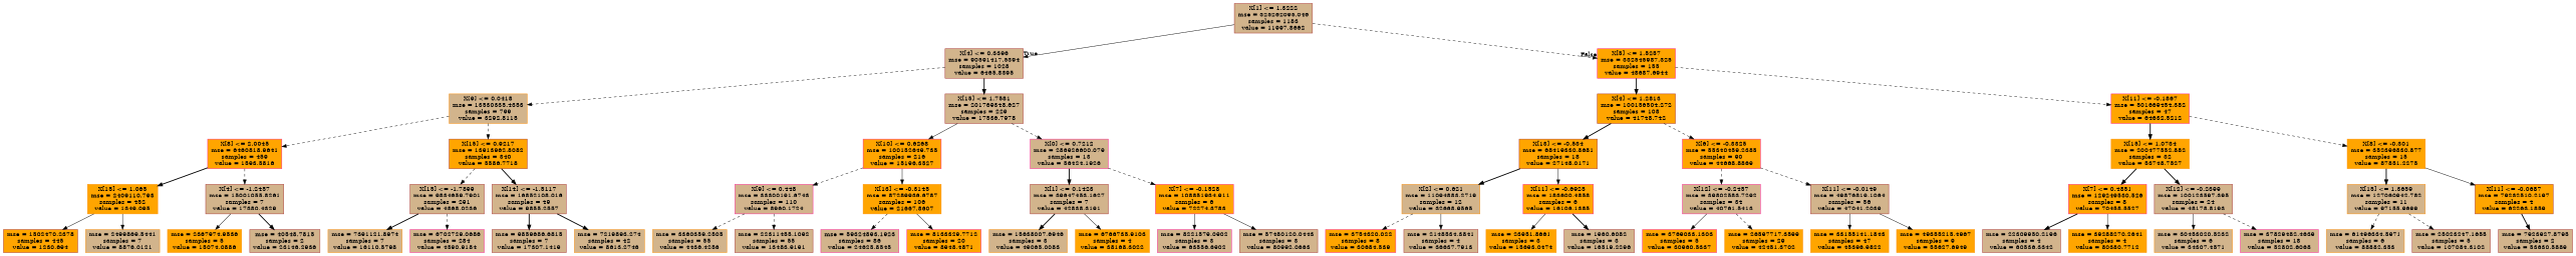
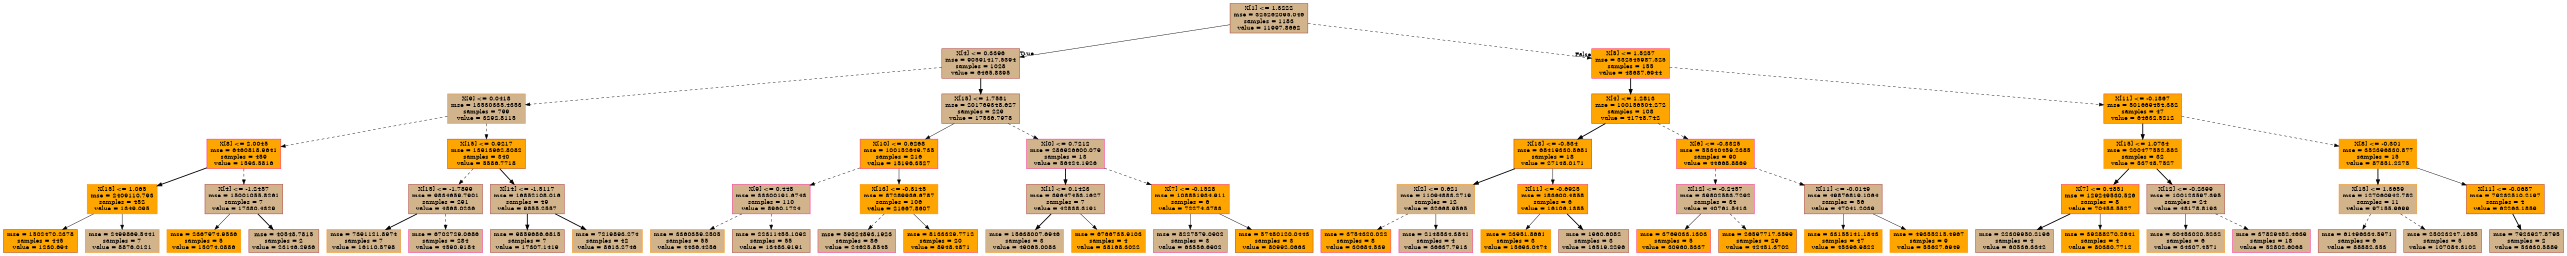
  digraph {
    node [color=brown fillcolor=tan shape=box style=filled]
    edge [style=dashed]
    n1 [label="X[1] <= 1.3222\nmse = 325262095.046\nsamples = 1183\nvalue = 11997.8662"]
    n2 [label="X[4] <= 0.3396\nmse = 90591417.5394\nsamples = 1028\nvalue = 6465.8395"]
    n3 [color=deeppink fillcolor=orange label="X[5] <= 1.5257\nmse = 332545987.325\nsamples = 155\nvalue = 48687.6944"]
    n4 [color=darkorange label="X[9] <= 0.0418\nmse = 13530335.4353\nsamples = 799\nvalue = 3292.8115"]
    n5 [label="X[15] <= 1.7581\nmse = 201769348.627\nsamples = 229\nvalue = 17536.7978"]
    n6 [fillcolor=orange label="X[4] <= 1.2813\nmse = 100156504.272\nsamples = 108\nvalue = 41748.742"]
    n7 [color=deeppink fillcolor=orange label="X[11] <= -0.1867\nmse = 501669454.382\nsamples = 47\nvalue = 64632.5212"]
    n8 [color=deeppink fillcolor=orange label="X[8] <= 2.0045\nmse = 6460818.9641\nsamples = 459\nvalue = 1593.5816"]
    n9 [fillcolor=orange label="X[15] <= 0.9217\nmse = 13913962.8082\nsamples = 340\nvalue = 5586.7718"]
    n10 [color=deeppink fillcolor=orange label="X[10] <= 0.6268\nmse = 100152649.735\nsamples = 216\nvalue = 15196.3527"]
    n11 [color=deeppink label="X[0] <= 0.7212\nmse = 286926600.079\nsamples = 13\nvalue = 56424.1926"]
    n12 [color=darkorange fillcolor=orange label="X[15] <= 1.065\nmse = 2409110.793\nsamples = 452\nvalue = 1349.095"]
    n13 [label="X[4] <= -1.2457\nmse = 15001055.8261\nsamples = 7\nvalue = 17380.4329"]
    n14 [label="X[15] <= -1.7899\nmse = 9834659.7901\nsamples = 291\nvalue = 4868.0236"]
    n15 [label="X[14] <= -1.5117\nmse = 16852108.016\nsamples = 49\nvalue = 9855.2557"]
    n16 [fillcolor=orange label="mse = 1502470.2378\nsamples = 445\nvalue = 1230.694"]
    n17 [color=darkorange label="mse = 2499869.5441\nsamples = 7\nvalue = 8876.0121"]
    n18 [color=darkorange fillcolor=orange label="mse = 2367974.9536\nsamples = 5\nvalue = 15074.0886"]
    n19 [label="mse = 40548.7815\nsamples = 2\nvalue = 23146.2936"]
    n20 [color=darkorange label="mse = 7391121.8974\nsamples = 7\nvalue = 16110.5798"]
    n21 [color=deeppink label="mse = 6702729.0686\nsamples = 284\nvalue = 4590.9184"]
    n22 [label="mse = 9859686.6815\nsamples = 7\nvalue = 17307.1419"]
    n23 [color=darkorange label="mse = 7219893.274\nsamples = 42\nvalue = 8613.2746"]
    n24 [color=deeppink label="X[9] <= 0.448\nmse = 33300191.6743\nsamples = 110\nvalue = 8960.1724"]
    n25 [color=darkorange fillcolor=orange label="X[13] <= -0.3145\nmse = 87289936.6787\nsamples = 106\nvalue = 21667.8607"]
    n26 [label="X[1] <= 0.1423\nmse = 39647453.1627\nsamples = 7\nvalue = 42838.3191"]
    n27 [color=deeppink fillcolor=orange label="X[7] <= -0.1528\nmse = 108851934.911\nsamples = 6\nvalue = 72274.3783"]
    n28 [color=darkorange label="mse = 3360359.2505\nsamples = 55\nvalue = 4436.4256"]
    n29 [label="mse = 22311455.1092\nsamples = 55\nvalue = 13483.9191"]
    n30 [color=deeppink label="mse = 59324893.1923\nsamples = 86\nvalue = 24625.8545"]
    n31 [color=deeppink fillcolor=orange label="mse = 8133329.7712\nsamples = 20\nvalue = 8948.4871"]
    n32 [color=darkorange label="mse = 15638007.6946\nsamples = 3\nvalue = 49065.0083"]
    n33 [color=darkorange fillcolor=orange label="mse = 6766735.9103\nsamples = 4\nvalue = 38168.3022"]
-   n34 [color=deeppink label="mse = 8221579.0902\nsamples = 3\nvalue = 63556.6902"]
-   n35 [label="mse = 57480120.0443\nsamples = 3\nvalue = 80992.0663"]
+   n34 [color=deeppink label="mse = 8227579.0902\nsamples = 3\nvalue = 63556.6902"]
+   n35 [fillcolor=orange label="mse = 57480120.0443\nsamples = 3\nvalue = 80992.0663"]
    n36 [fillcolor=orange label="X[13] <= -0.534\nmse = 68419330.8681\nsamples = 18\nvalue = 27148.0171"]
    n37 [color=deeppink fillcolor=orange label="X[6] <= -0.3325\nmse = 55340459.2385\nsamples = 90\nvalue = 44668.8869"]
    n38 [color=darkorange fillcolor=orange label="X[15] <= 1.0734\nmse = 200477552.882\nsamples = 32\nvalue = 53748.7527"]
    n39 [color=darkorange fillcolor=orange label="X[8] <= -0.301\nmse = 352396830.877\nsamples = 15\nvalue = 87851.2275"]
    n40 [color=darkorange label="X[2] <= 0.621\nmse = 11094883.2719\nsamples = 12\nvalue = 32668.9565"]
    n41 [color=deeppink fillcolor=orange label="X[11] <= -0.6925\nmse = 183600.4858\nsamples = 6\nvalue = 16106.1385"]
    n42 [color=deeppink label="X[12] <= -0.2457\nmse = 39802583.7292\nsamples = 34\nvalue = 40761.5413"]
    n43 [label="X[11] <= -0.0149\nmse = 49876819.1064\nsamples = 56\nvalue = 47041.2039"]
    n44 [color=deeppink fillcolor=orange label="mse = 3754320.022\nsamples = 8\nvalue = 30684.539"]
-   n45 [label="mse = 2148534.3841\nsamples = 4\nvalue = 36637.7913"]
+   n45 [color=deeppink label="mse = 2148534.3841\nsamples = 4\nvalue = 36637.7913"]
    n46 [color=darkorange fillcolor=orange label="mse = 23951.8661\nsamples = 3\nvalue = 15693.0474"]
    n47 [label="mse = 1960.6082\nsamples = 3\nvalue = 16519.2296"]
    n48 [color=deeppink fillcolor=orange label="mse = 3769033.1303\nsamples = 5\nvalue = 30960.5337"]
-   n49 [color=darkorange fillcolor=orange label="mse = 26597717.3599\nsamples = 29\nvalue = 42451.3702"]
+   n49 [fillcolor=orange label="mse = 26597717.3599\nsamples = 29\nvalue = 42451.3702"]
    n50 [color=darkorange fillcolor=orange label="mse = 33155141.1843\nsamples = 47\nvalue = 45396.9822"]
    n51 [color=darkorange fillcolor=orange label="mse = 49355215.4967\nsamples = 9\nvalue = 55627.6949"]
    n52 [color=deeppink fillcolor=orange label="X[7] <= 0.4851\nmse = 129249530.526\nsamples = 8\nvalue = 70458.5527"]
    n53 [label="X[12] <= -0.2399\nmse = 100123597.395\nsamples = 24\nvalue = 48178.8193"]
    n54 [color=darkorange label="X[15] <= 1.3659\nmse = 127060942.782\nsamples = 11\nvalue = 97155.9699"]
    n55 [fillcolor=orange label="X[11] <= -0.0687\nmse = 79232510.2197\nsamples = 4\nvalue = 62263.1859"]
    n56 [label="mse = 22309950.2196\nsamples = 4\nvalue = 60536.3342"]
    n57 [color=darkorange fillcolor=orange label="mse = 39288270.2641\nsamples = 4\nvalue = 80380.7712"]
    n58 [color=darkorange label="mse = 30453020.5232\nsamples = 6\nvalue = 34307.4571"]
    n59 [color=deeppink label="mse = 37829482.4639\nsamples = 18\nvalue = 52802.6068"]
-   n60 [color=darkorange label="mse = 61496334.5971\nsamples = 6\nvalue = 88882.353"]
+   n60 [label="mse = 61496334.5971\nsamples = 6\nvalue = 88882.353"]
    n61 [label="mse = 25023247.1655\nsamples = 5\nvalue = 107084.3102"]
    n62 [label="mse = 7923927.8795\nsamples = 2\nvalue = 53630.5889"]
    n1 -> n2 [headlabel=True labelangle=45 labeldistance=2.5 style=solid]
    n1 -> n3 [headlabel=False labelangle=-45 labeldistance=2.5]
    n2 -> n4
    n2 -> n5 [style=bold]
    n3 -> n6 [style=bold]
    n3 -> n7
    n4 -> n8
    n4 -> n9
    n5 -> n10 [style=solid]
    n5 -> n11
    n6 -> n36 [style=bold]
    n6 -> n37
    n7 -> n38 [style=bold]
    n7 -> n39
    n8 -> n12 [style=bold]
    n8 -> n13
    n9 -> n14
    n9 -> n15 [style=bold]
    n10 -> n24
    n10 -> n25 [style=solid]
    n11 -> n26 [style=bold]
    n11 -> n27
    n12 -> n16 [style=solid]
    n12 -> n17 [style=solid]
    n13 -> n18 [style=solid]
    n13 -> n19 [style=bold]
    n14 -> n20 [style=bold]
    n14 -> n21
    n15 -> n22 [style=bold]
    n15 -> n23 [style=bold]
    n24 -> n28
    n24 -> n29
    n25 -> n30
    n25 -> n31 [style=solid]
    n26 -> n32 [style=bold]
    n26 -> n33 [style=solid]
    n27 -> n34 [style=solid]
    n27 -> n35 [style=solid]
    n36 -> n40 [style=bold]
    n36 -> n41 [style=solid]
    n37 -> n42
    n37 -> n43
    n38 -> n52 [style=bold]
    n38 -> n53 [style=bold]
    n39 -> n54 [style=bold]
    n39 -> n55 [style=solid]
    n40 -> n44
    n40 -> n45 [style=solid]
    n41 -> n46 [style=solid]
    n41 -> n47 [style=bold]
    n42 -> n48 [style=solid]
    n42 -> n49
    n43 -> n50 [style=solid]
    n43 -> n51 [style=solid]
    n52 -> n56 [style=bold]
    n52 -> n57 [style=solid]
    n53 -> n58 [style=solid]
    n53 -> n59
    n54 -> n60
    n54 -> n61
    n55 -> n62 [style=bold]
  }
